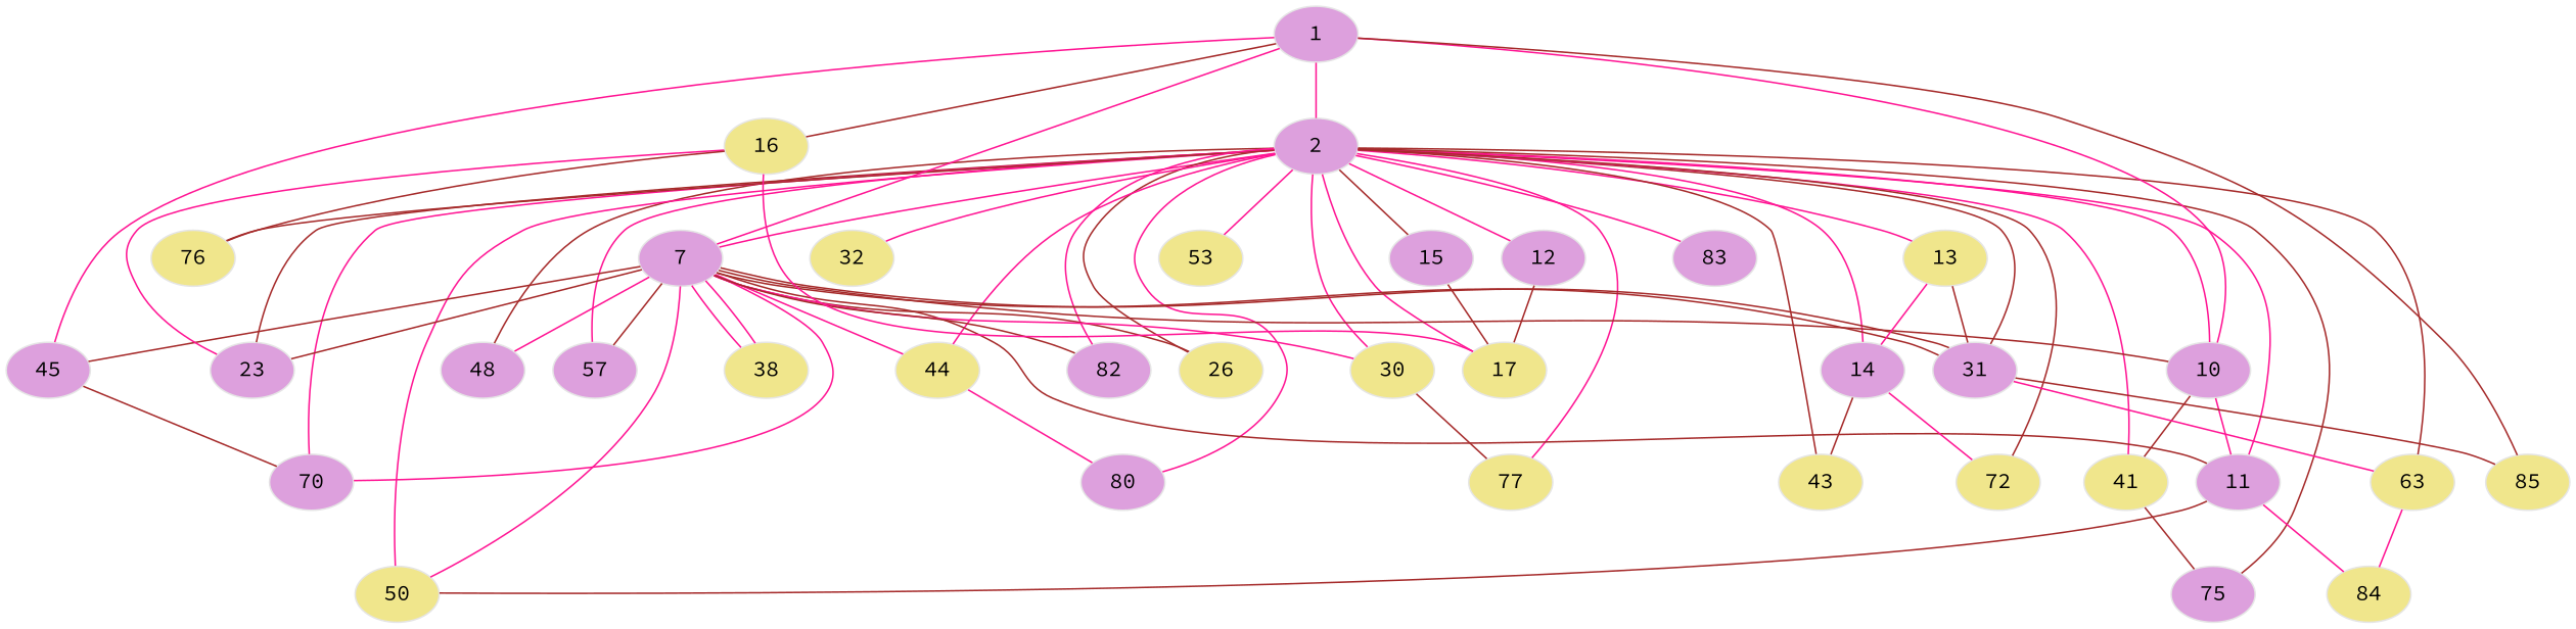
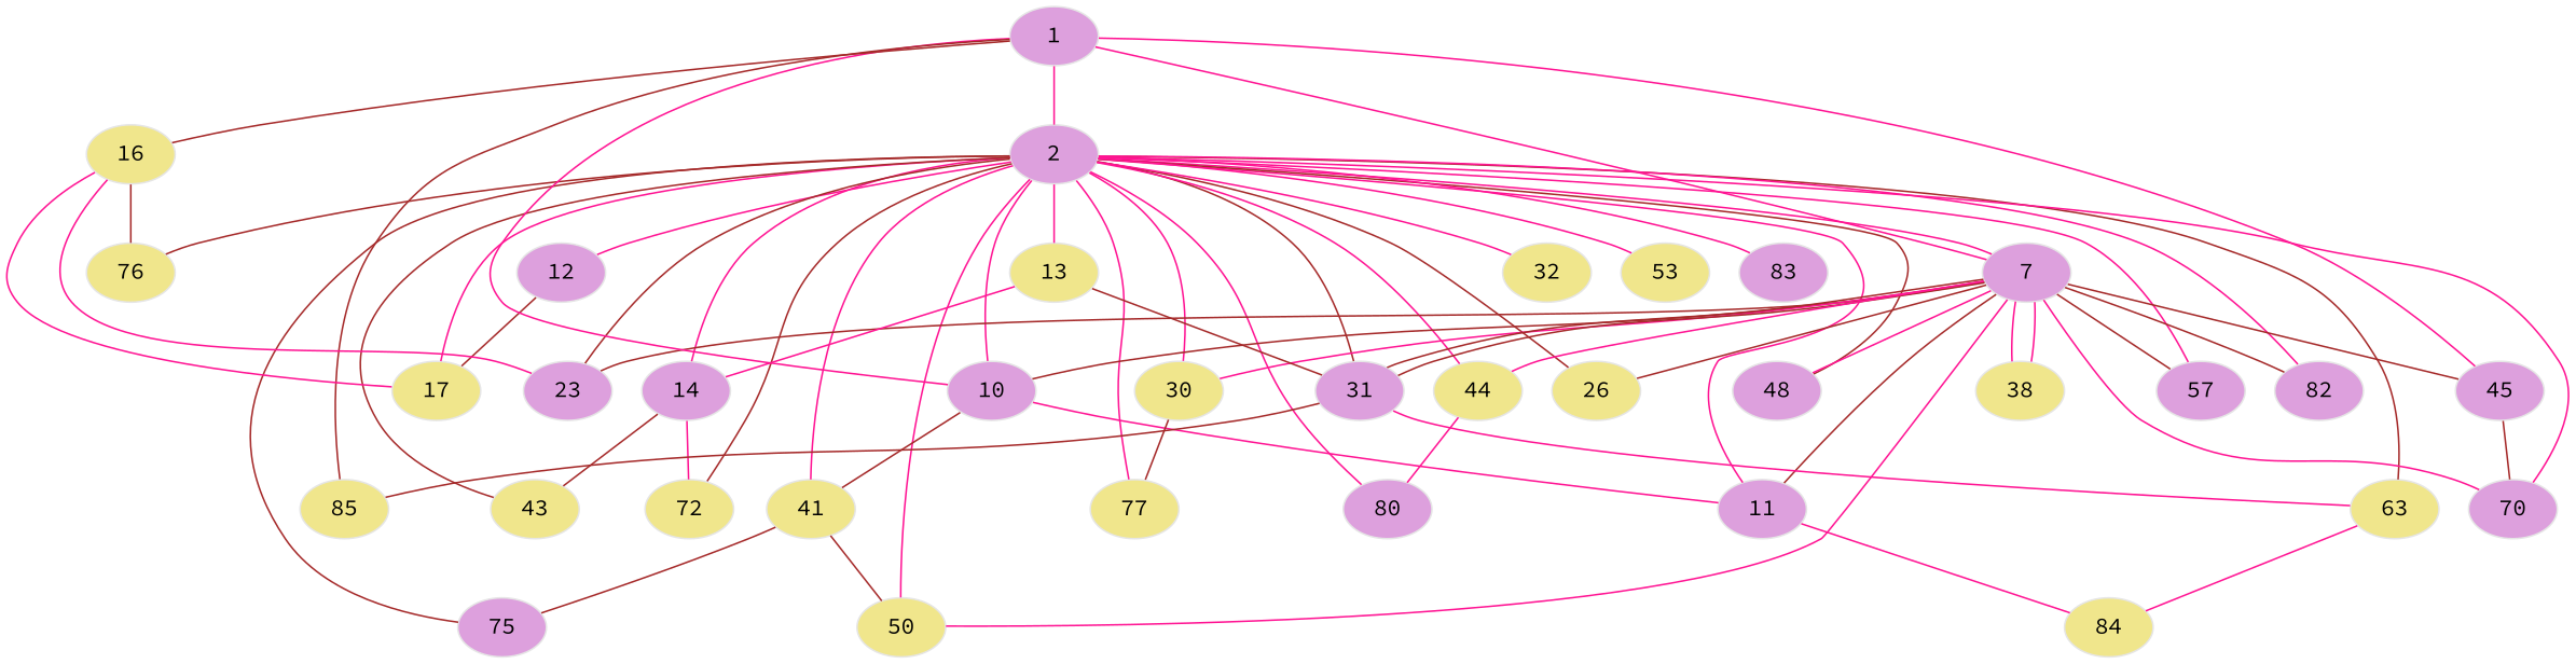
  graph {
    fontname="Source Code Pro"
    node [color=gray90 fillcolor=plum fontname="Source Code Pro" style=filled]
    edge [color=deeppink fontname="Source Code Pro"]
    2 [super="+93+103+51+52+58+4+66+81+6+3+29+40+36"]
    7 [super="+71"]
    10 [super="+78+49+54+86"]
    11
    12
    13 [fillcolor=khaki super="+113"]
    14 [super="+73"]
-   15
    17 [fillcolor=khaki super="+61"]
    23
    26 [fillcolor=khaki]
    30 [fillcolor=khaki super="+95+39"]
    31 [super="+35"]
    32 [fillcolor=khaki]
    41 [fillcolor=khaki]
    43 [fillcolor=khaki]
    44 [fillcolor=khaki super="+102+60+46"]
    48 [super="+74+107+119"]
    50 [fillcolor=khaki super="+56+64"]
    53 [fillcolor=khaki]
    57 [super="+112"]
    63 [fillcolor=khaki super="+69"]
    70
    72 [fillcolor=khaki]
    75
    76 [fillcolor=khaki]
    77 [fillcolor=khaki]
    80
    82
    83
    1
    45 [super="+108+116"]
    85 [fillcolor=khaki]
    16 [fillcolor=khaki super="+18"]
    38 [fillcolor=khaki]
    84 [fillcolor=khaki]
    2 -- 7 [weight=11]
    2 -- 10 [weight=13]
    2 -- 11
    2 -- 12 [weight=4]
    2 -- 13 [weight=3]
    2 -- 14 [weight=5]
-   2 -- 15 [color=brown]
    2 -- 17 [weight=2]
    2 -- 23 [color=brown weight=2]
    2 -- 26 [color=brown]
    2 -- 30 [weight=2]
    2 -- 31 [color=brown]
    2 -- 32 [weight=2]
    2 -- 41
    2 -- 43 [color=brown]
    2 -- 44 [weight=4]
    2 -- 48 [color=brown weight=3]
    2 -- 50 [weight=5]
    2 -- 53
    2 -- 57 [weight=2]
    2 -- 63 [color=brown weight=3]
    2 -- 70
    2 -- 72 [color=brown]
    2 -- 75 [color=brown]
    2 -- 76 [color=brown]
    2 -- 77
    2 -- 80
    2 -- 82
    2 -- 83 [weight=2]
    7 -- 10 [color=brown weight=2]
    7 -- 11 [color=brown]
    7 -- 23 [color=brown]
    7 -- 26 [color=brown]
    7 -- 30 [weight=2]
    7 -- 31 [color=brown weight=2]
    7 -- 31 [color=brown]
    7 -- 44
    7 -- 48
    7 -- 50
    7 -- 57 [color=brown]
    7 -- 70
    7 -- 82 [color=brown]
    7 -- 45 [color=brown]
    7 -- 38
    7 -- 38
    10 -- 11
    10 -- 41 [color=brown]
-   11 -- 50 [color=brown]
+   41 -- 50 [color=brown]
    11 -- 84
    12 -- 17 [color=brown]
    13 -- 14
    13 -- 31 [color=brown]
    14 -- 43 [color=brown]
    14 -- 72
-   15 -- 17 [color=brown]
    30 -- 77 [color=brown]
    31 -- 63
    31 -- 85 [color=brown]
    41 -- 75 [color=brown]
    44 -- 80
    63 -- 84
    1 -- 2 [weight=12]
    1 -- 7
    1 -- 10 [weight=2]
    1 -- 45 [weight=3]
    1 -- 85 [color=brown]
    1 -- 16 [color=brown weight=2]
    45 -- 70 [color=brown]
    16 -- 17
    16 -- 23
    16 -- 76 [color=brown]
  }
